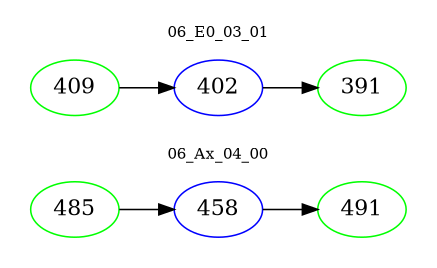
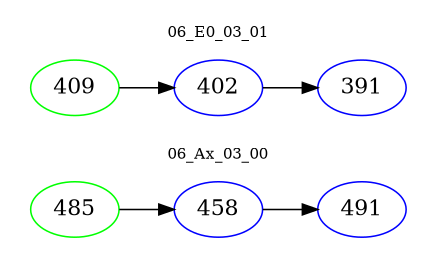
  digraph {
    rankdir=LR
    node [color=green]
    edge [color=black]
    n1 [label=485]
    n2 [color=blue label=458]
-   n3 [label=491]
+   n3 [color=blue label=491]
    n4 [label=409]
    n5 [color=blue label=402]
-   n6 [label=391]
+   n6 [color=blue label=391]
    subgraph cluster_1 {
      color=white
      fontsize=10
-     label="06_Ax_04_00"
+     label="06_Ax_03_00"
      n1
      n2
      n3
    }
    subgraph cluster_2 {
      color=white
      fontsize=10
      label="06_E0_03_01"
      n4
      n5
      n6
    }
    n1 -> n2
    n2 -> n3
    n4 -> n5
    n5 -> n6
  }
